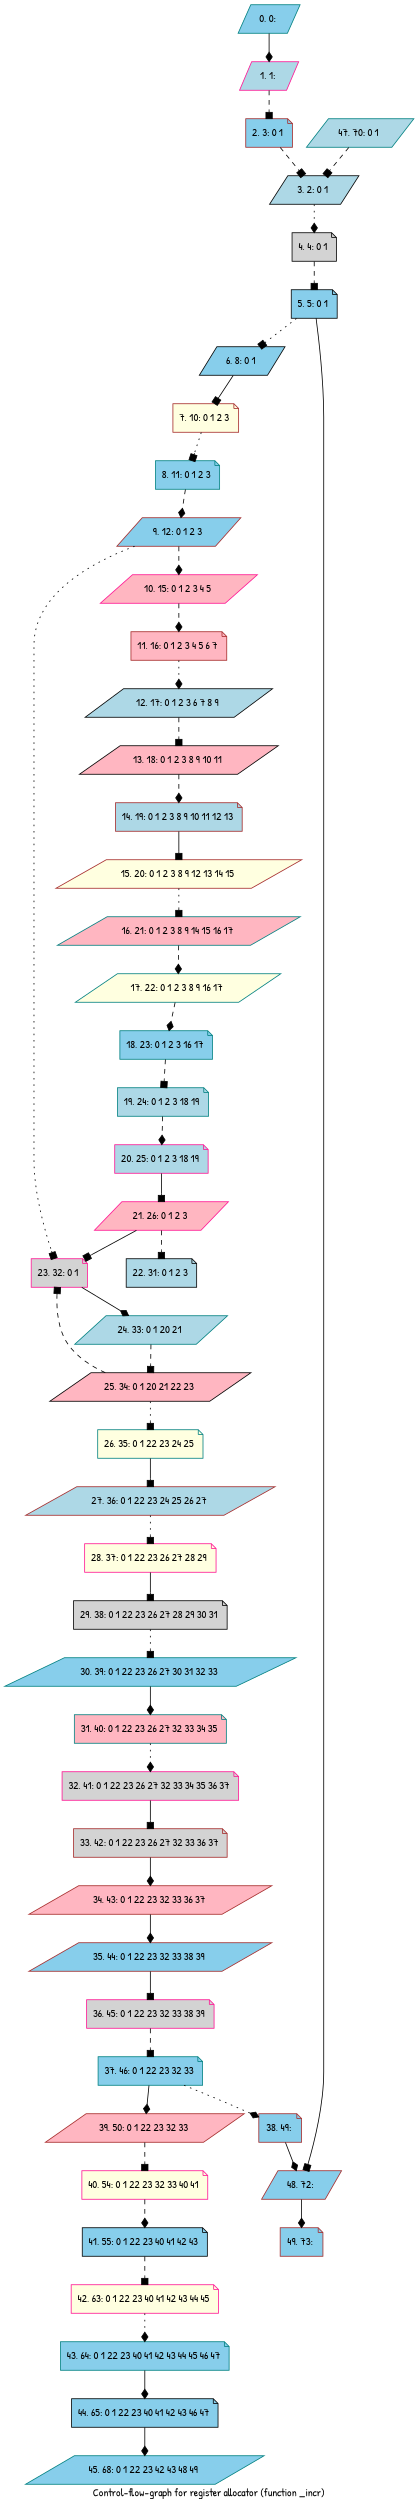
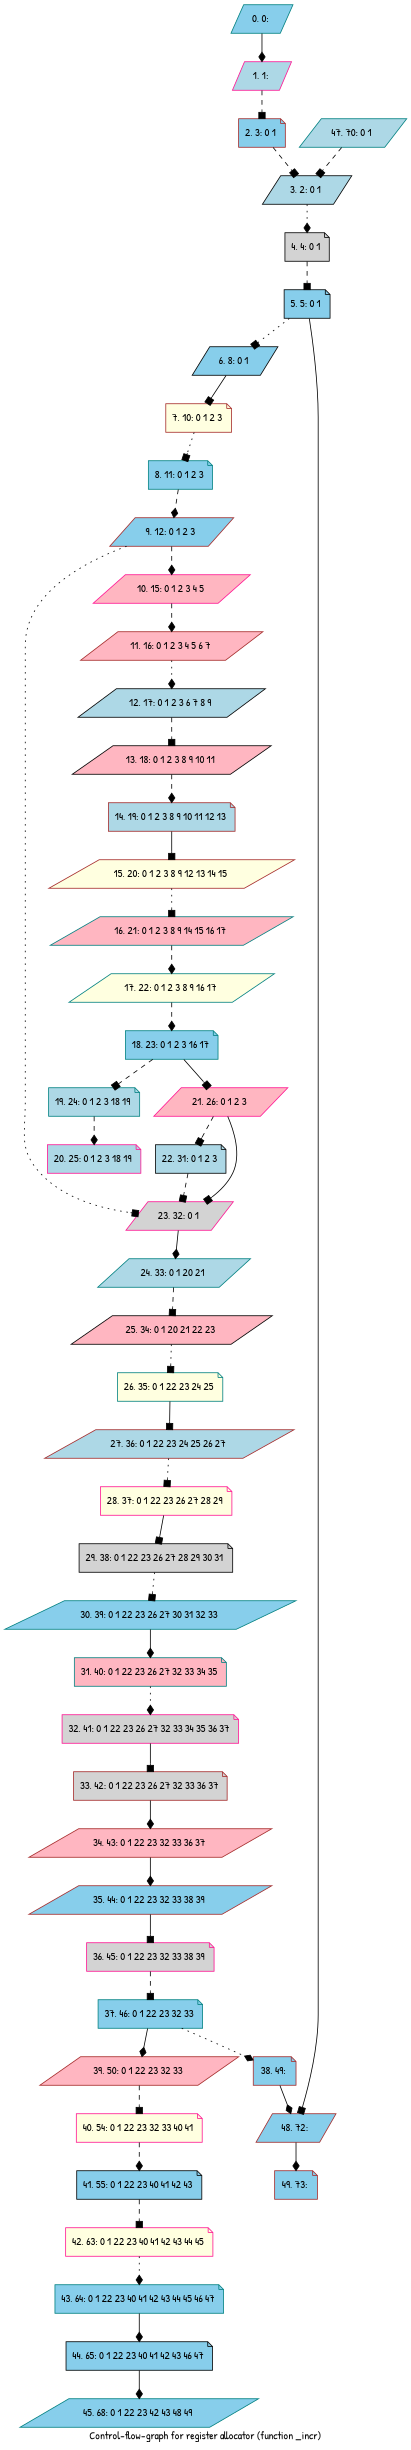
  digraph {
    fontname="Patrick Hand"
    label="Control-flow-graph for register allocator (function _incr)"
    node [color=teal fillcolor=skyblue fontname="Patrick Hand" shape=note style=filled]
    edge [arrowhead=box fontname="Patrick Hand" style=dashed]
    n1 [label="0, 0: " shape=parallelogram]
    n2 [color=deeppink fillcolor=lightblue label="1, 1: " shape=parallelogram]
    n3 [color=brown label="2, 3: 0 1 "]
    n4 [color=black fillcolor=lightblue label="3, 2: 0 1 " shape=parallelogram]
    n5 [color=black fillcolor=lightgrey label="4, 4: 0 1 "]
    n6 [color=black label="5, 5: 0 1 "]
    n7 [color=black label="6, 8: 0 1 " shape=parallelogram]
    n8 [color=brown label="48, 72: " shape=parallelogram]
    n9 [color=brown fillcolor=lightyellow label="7, 10: 0 1 2 3 "]
    n10 [color=brown label="49, 73: "]
    n11 [label="8, 11: 0 1 2 3 "]
    n12 [color=brown label="9, 12: 0 1 2 3 " shape=parallelogram]
    n13 [color=deeppink fillcolor=lightpink label="10, 15: 0 1 2 3 4 5 " shape=parallelogram]
-   n14 [color=deeppink fillcolor=lightgrey label="23, 32: 0 1 "]
-   n15 [color=brown fillcolor=lightpink label="11, 16: 0 1 2 3 4 5 6 7 "]
+   n14 [color=deeppink fillcolor=lightgrey label="23, 32: 0 1 " shape=parallelogram]
+   n15 [color=brown fillcolor=lightpink label="11, 16: 0 1 2 3 4 5 6 7 " shape=parallelogram]
    n16 [fillcolor=lightblue label="24, 33: 0 1 20 21 " shape=parallelogram]
    n17 [color=black fillcolor=lightblue label="12, 17: 0 1 2 3 6 7 8 9 " shape=parallelogram]
    n18 [color=black fillcolor=lightpink label="13, 18: 0 1 2 3 8 9 10 11 " shape=parallelogram]
    n19 [color=brown fillcolor=lightblue label="14, 19: 0 1 2 3 8 9 10 11 12 13 "]
    n20 [color=brown fillcolor=lightyellow label="15, 20: 0 1 2 3 8 9 12 13 14 15 " shape=parallelogram]
    n21 [fillcolor=lightpink label="16, 21: 0 1 2 3 8 9 14 15 16 17 " shape=parallelogram]
    n22 [fillcolor=lightyellow label="17, 22: 0 1 2 3 8 9 16 17 " shape=parallelogram]
    n23 [label="18, 23: 0 1 2 3 16 17 "]
    n24 [fillcolor=lightblue label="19, 24: 0 1 2 3 18 19 "]
    n25 [color=deeppink fillcolor=lightblue label="20, 25: 0 1 2 3 18 19 "]
    n26 [color=deeppink fillcolor=lightpink label="21, 26: 0 1 2 3 " shape=parallelogram]
    n27 [color=black fillcolor=lightblue label="22, 31: 0 1 2 3 "]
    n28 [color=black fillcolor=lightpink label="25, 34: 0 1 20 21 22 23 " shape=parallelogram]
    n29 [fillcolor=lightyellow label="26, 35: 0 1 22 23 24 25 "]
    n30 [color=brown fillcolor=lightblue label="27, 36: 0 1 22 23 24 25 26 27 " shape=parallelogram]
    n31 [color=deeppink fillcolor=lightyellow label="28, 37: 0 1 22 23 26 27 28 29 "]
    n32 [color=black fillcolor=lightgrey label="29, 38: 0 1 22 23 26 27 28 29 30 31 "]
    n33 [label="30, 39: 0 1 22 23 26 27 30 31 32 33 " shape=parallelogram]
    n34 [fillcolor=lightpink label="31, 40: 0 1 22 23 26 27 32 33 34 35 "]
    n35 [color=deeppink fillcolor=lightgrey label="32, 41: 0 1 22 23 26 27 32 33 34 35 36 37 "]
    n36 [color=brown fillcolor=lightgrey label="33, 42: 0 1 22 23 26 27 32 33 36 37 "]
    n37 [color=brown fillcolor=lightpink label="34, 43: 0 1 22 23 32 33 36 37 " shape=parallelogram]
    n38 [color=brown label="35, 44: 0 1 22 23 32 33 38 39 " shape=parallelogram]
    n39 [color=deeppink fillcolor=lightgrey label="36, 45: 0 1 22 23 32 33 38 39 "]
    n40 [label="37, 46: 0 1 22 23 32 33 "]
    n41 [color=brown label="38, 49: "]
    n42 [color=brown fillcolor=lightpink label="39, 50: 0 1 22 23 32 33 " shape=parallelogram]
    n43 [color=deeppink fillcolor=lightyellow label="40, 54: 0 1 22 23 32 33 40 41 "]
    n44 [color=black label="41, 55: 0 1 22 23 40 41 42 43 "]
    n45 [color=deeppink fillcolor=lightyellow label="42, 63: 0 1 22 23 40 41 42 43 44 45 "]
    n46 [label="43, 64: 0 1 22 23 40 41 42 43 44 45 46 47 "]
    n47 [color=black label="44, 65: 0 1 22 23 40 41 42 43 46 47 "]
    n48 [label="45, 68: 0 1 22 23 42 43 48 49 " shape=parallelogram]
    n49 [fillcolor=lightblue label="47, 70: 0 1 " shape=parallelogram]
    n1 -> n2 [arrowhead=diamond style=solid]
    n2 -> n3
    n3 -> n4
    n4 -> n5 [arrowhead=diamond style=dotted]
    n5 -> n6
    n6 -> n7 [style=dotted]
    n6 -> n8 [style=solid]
    n7 -> n9 [style=solid]
    n8 -> n10 [arrowhead=diamond style=solid]
    n9 -> n11 [style=dotted]
    n11 -> n12 [arrowhead=diamond]
    n12 -> n13 [arrowhead=diamond]
    n12 -> n14 [style=dotted]
    n13 -> n15 [arrowhead=diamond]
    n14 -> n16 [arrowhead=diamond style=solid]
    n15 -> n17 [arrowhead=diamond style=dotted]
    n16 -> n28
    n17 -> n18
    n18 -> n19 [arrowhead=diamond]
    n19 -> n20 [style=solid]
    n20 -> n21 [style=dotted]
    n21 -> n22 [arrowhead=diamond]
    n22 -> n23 [arrowhead=diamond]
    n23 -> n24
    n24 -> n25 [arrowhead=diamond]
-   n25 -> n26 [style=solid]
+   n23 -> n26 [style=solid]
    n26 -> n14 [style=solid]
    n26 -> n27
-   n28 -> n14
+   n27 -> n14
    n28 -> n29 [style=dotted]
    n29 -> n30 [style=solid]
    n30 -> n31 [style=dotted]
    n31 -> n32 [style=solid]
    n32 -> n33 [style=dotted]
    n33 -> n34 [arrowhead=diamond style=solid]
    n34 -> n35 [arrowhead=diamond style=dotted]
    n35 -> n36 [style=solid]
    n36 -> n37 [arrowhead=diamond style=solid]
    n37 -> n38 [arrowhead=diamond style=solid]
    n38 -> n39 [style=solid]
    n39 -> n40
    n40 -> n41 [arrowhead=diamond style=dotted]
    n40 -> n42 [arrowhead=diamond style=solid]
    n41 -> n8 [arrowhead=diamond style=solid]
    n42 -> n43
    n43 -> n44 [arrowhead=diamond]
    n44 -> n45
    n45 -> n46 [arrowhead=diamond style=dotted]
    n46 -> n47 [arrowhead=diamond style=solid]
    n47 -> n48 [arrowhead=diamond style=solid]
    n49 -> n4
  }
